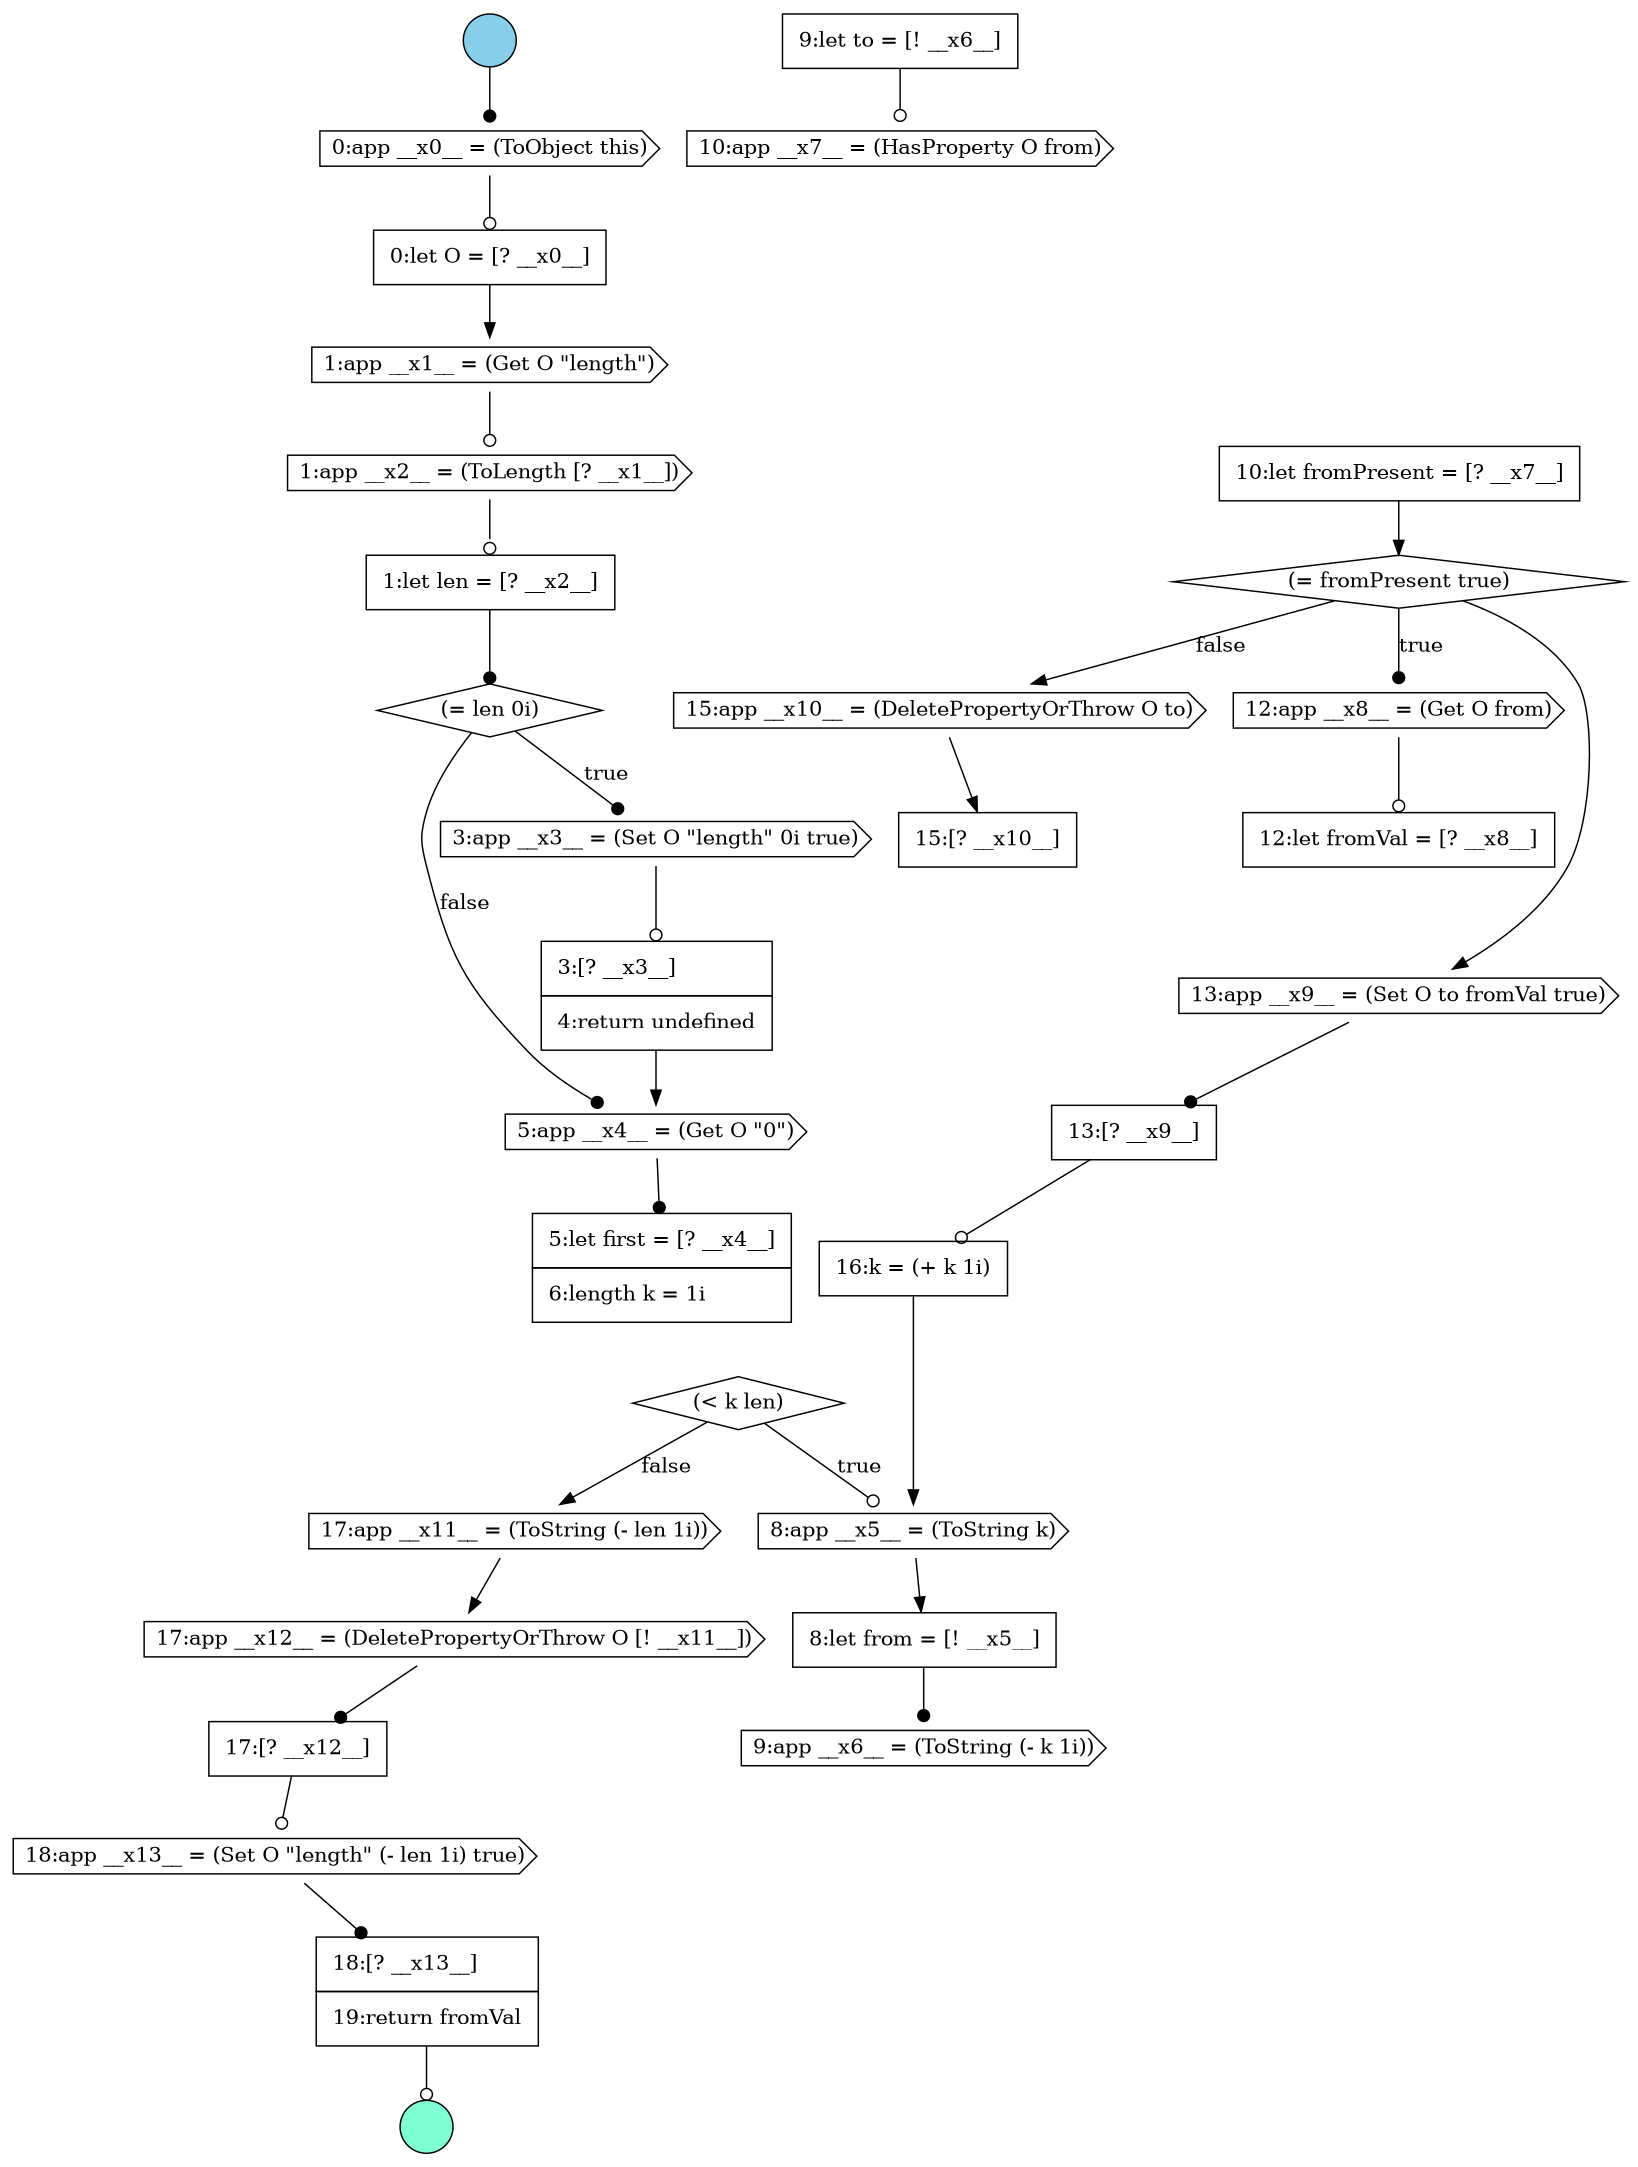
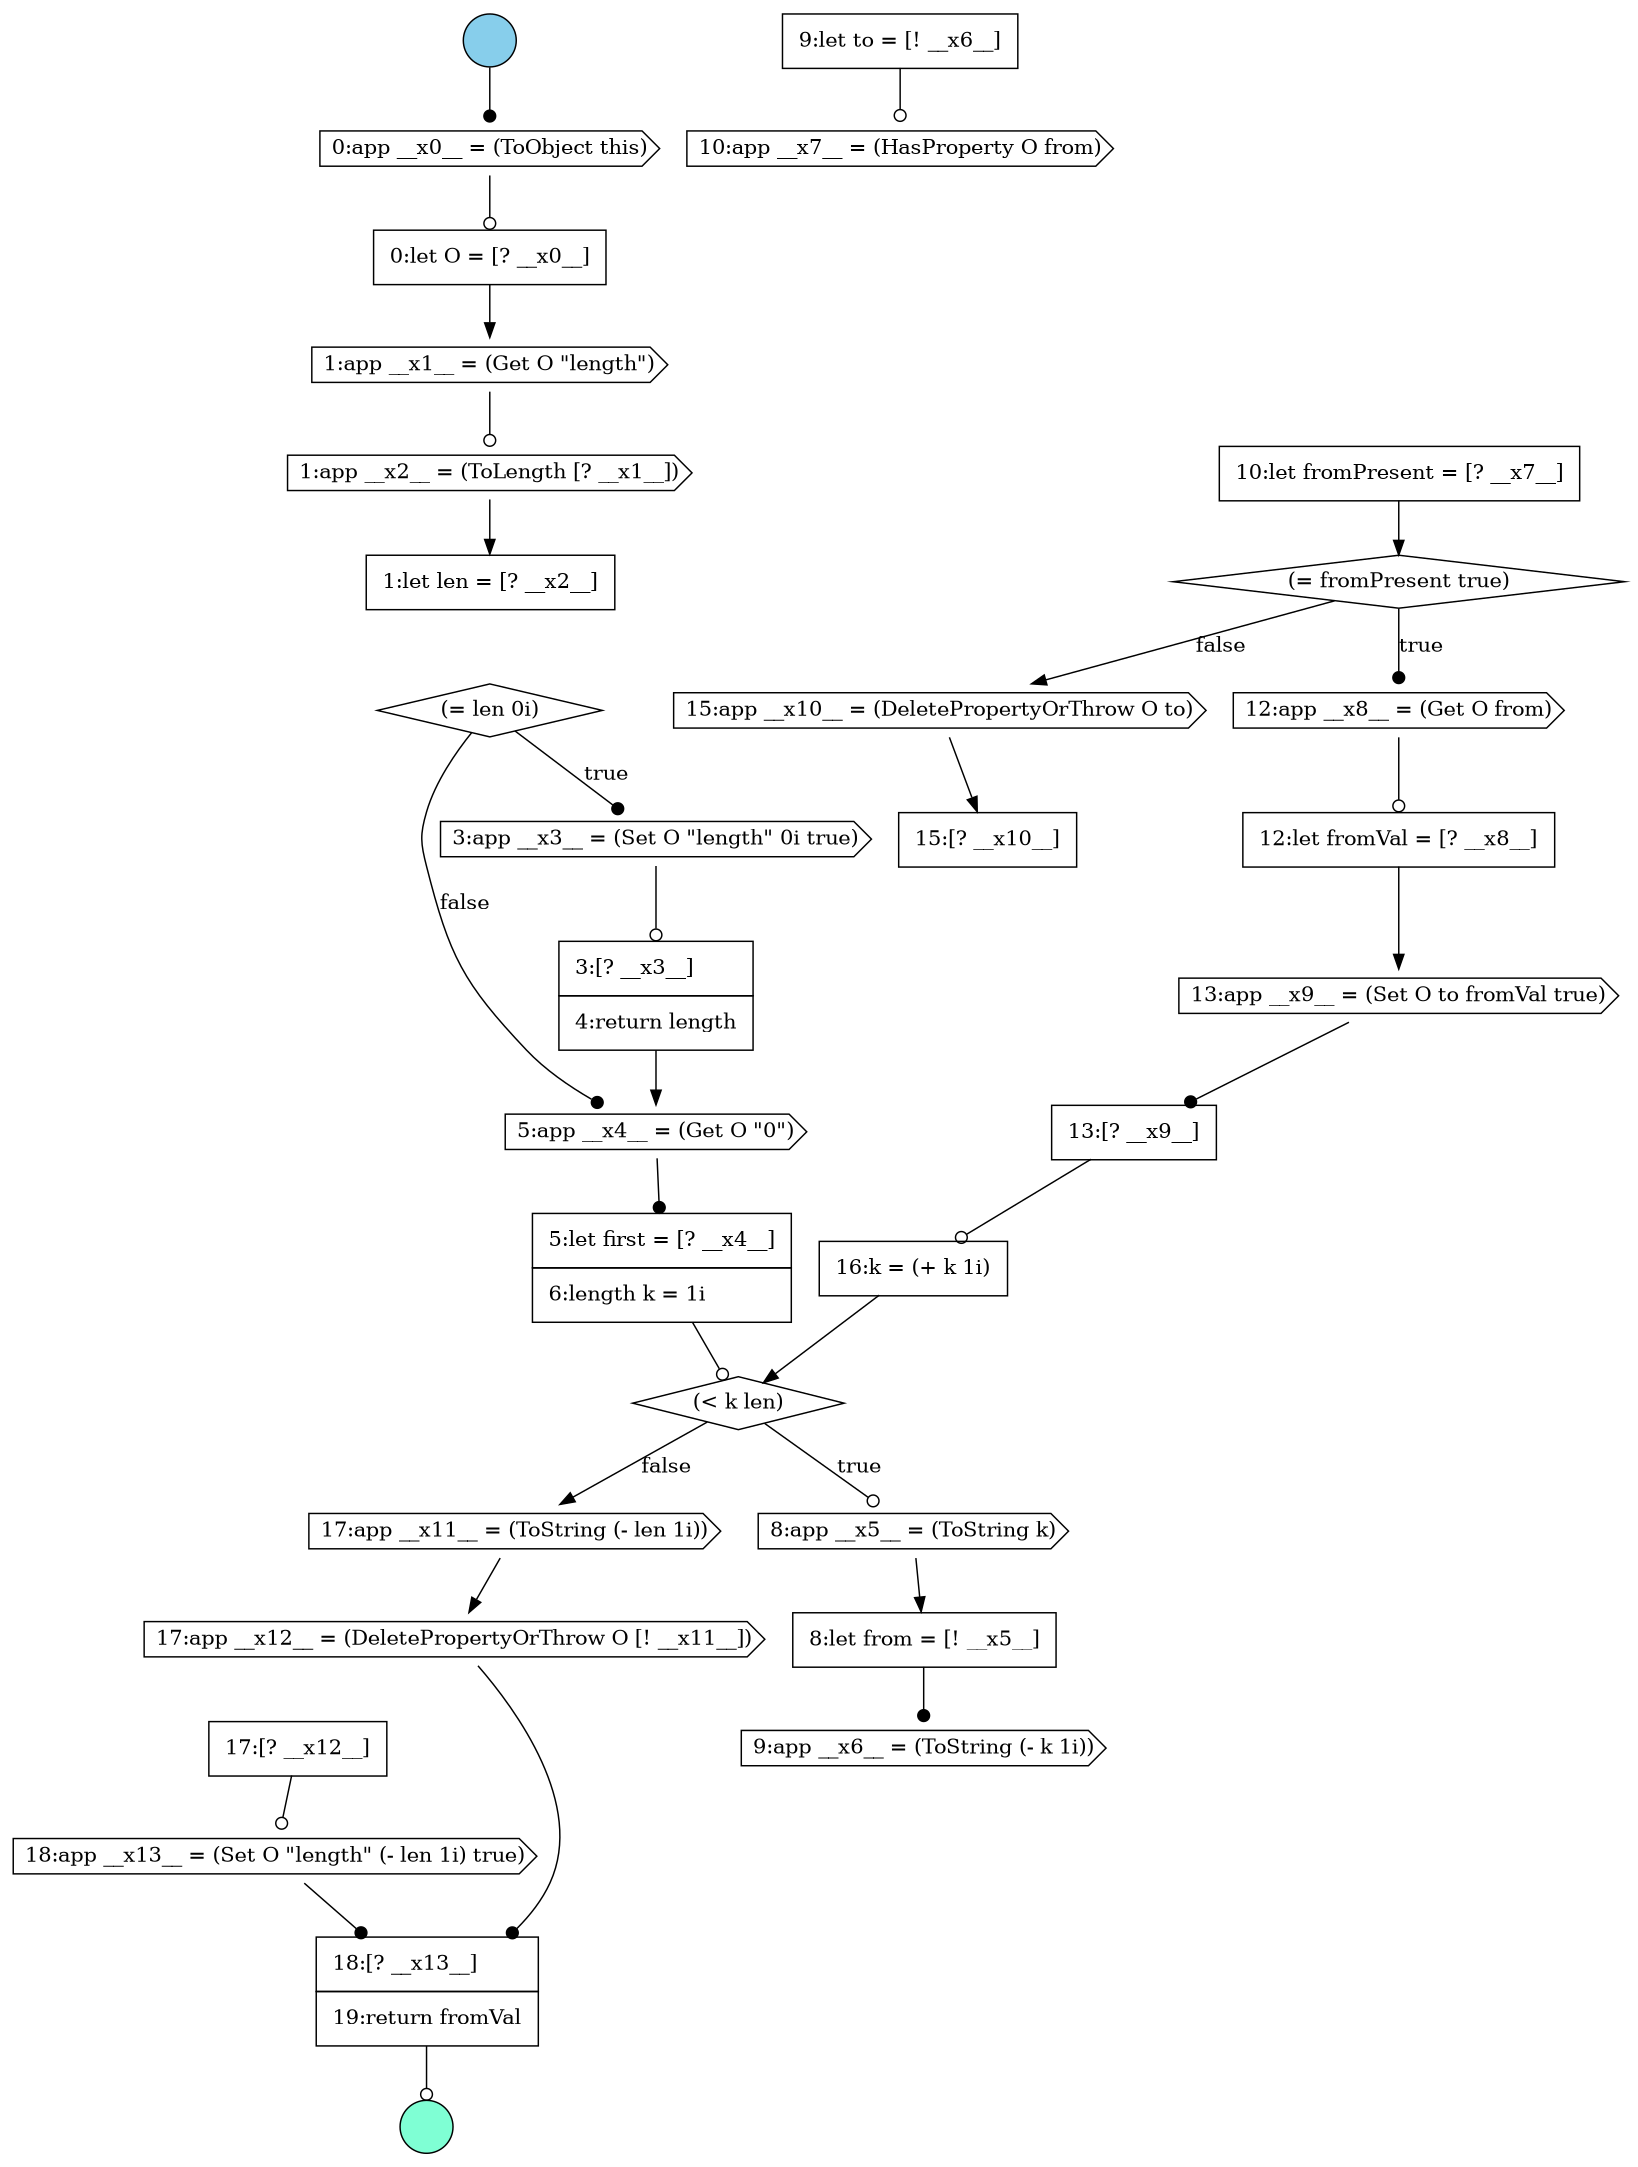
  digraph {
    node [color=black fillcolor=white shape=cds style=filled]
    edge [arrowhead=normal color=black]
    n1 [label=<<font color="black">15:app __x10__ = (DeletePropertyOrThrow O to)</font>>]
    n2 [label=<<font color="black">     <table border="0" cellborder="1" cellspacing="0" cellpadding="10">       <tr><td align="left">15:[? __x10__]</td></tr>     </table>   </font>> margin=0 shape=none]
    n3 [label=<<font color="black">     <table border="0" cellborder="1" cellspacing="0" cellpadding="10">       <tr><td align="left">8:let from = [! __x5__]</td></tr>     </table>   </font>> margin=0 shape=none]
    n4 [label=<<font color="black">9:app __x6__ = (ToString (- k 1i))</font>>]
    n5 [label=<<font color="black">     <table border="0" cellborder="1" cellspacing="0" cellpadding="10">       <tr><td align="left">9:let to = [! __x6__]</td></tr>     </table>   </font>> margin=0 shape=none]
    n6 [label=<<font color="black">10:app __x7__ = (HasProperty O from)</font>>]
    n7 [label=<<font color="black">(= len 0i)</font>> shape=diamond]
    n8 [label=<<font color="black">5:app __x4__ = (Get O &quot;0&quot;)</font>>]
    n9 [label=<<font color="black">3:app __x3__ = (Set O &quot;length&quot; 0i true)</font>>]
    n10 [label=<<font color="black">     <table border="0" cellborder="1" cellspacing="0" cellpadding="10">       <tr><td align="left">5:let first = [? __x4__]</td></tr>       <tr><td align="left">6:length k = 1i</td></tr>     </table>   </font>> margin=0 shape=none]
-   n11 [label=<<font color="black">     <table border="0" cellborder="1" cellspacing="0" cellpadding="10">       <tr><td align="left">3:[? __x3__]</td></tr>       <tr><td align="left">4:return undefined</td></tr>     </table>   </font>> margin=0 shape=none]
+   n11 [label=<<font color="black">     <table border="0" cellborder="1" cellspacing="0" cellpadding="10">       <tr><td align="left">3:[? __x3__]</td></tr>       <tr><td align="left">4:return length</td></tr>     </table>   </font>> margin=0 shape=none]
    n12 [label=<<font color="black">17:app __x11__ = (ToString (- len 1i))</font>>]
    n13 [label=<<font color="black">17:app __x12__ = (DeletePropertyOrThrow O [! __x11__])</font>>]
    n14 [label=<<font color="black">     <table border="0" cellborder="1" cellspacing="0" cellpadding="10">       <tr><td align="left">17:[? __x12__]</td></tr>     </table>   </font>> margin=0 shape=none]
    n15 [label=<<font color="black">(&lt; k len)</font>> shape=diamond]
    n16 [label=<<font color="black">(= fromPresent true)</font>> shape=diamond]
    n17 [label=<<font color="black">12:app __x8__ = (Get O from)</font>>]
    n18 [label=<<font color="black">     <table border="0" cellborder="1" cellspacing="0" cellpadding="10">       <tr><td align="left">12:let fromVal = [? __x8__]</td></tr>     </table>   </font>> margin=0 shape=none]
    n19 [label=<<font color="black">     <table border="0" cellborder="1" cellspacing="0" cellpadding="10">       <tr><td align="left">1:let len = [? __x2__]</td></tr>     </table>   </font>> margin=0 shape=none]
    n20 [label=<<font color="black">1:app __x2__ = (ToLength [? __x1__])</font>>]
    n21 [label=<<font color="black">8:app __x5__ = (ToString k)</font>>]
    n22 [label=<<font color="black">13:app __x9__ = (Set O to fromVal true)</font>>]
    n23 [label=<<font color="black">     <table border="0" cellborder="1" cellspacing="0" cellpadding="10">       <tr><td align="left">13:[? __x9__]</td></tr>     </table>   </font>> margin=0 shape=none]
    n24 [label=<<font color="black">     <table border="0" cellborder="1" cellspacing="0" cellpadding="10">       <tr><td align="left">16:k = (+ k 1i)</td></tr>     </table>   </font>> margin=0 shape=none]
    n25 [label=<<font color="black">18:app __x13__ = (Set O &quot;length&quot; (- len 1i) true)</font>>]
    n26 [label=<<font color="black">     <table border="0" cellborder="1" cellspacing="0" cellpadding="10">       <tr><td align="left">18:[? __x13__]</td></tr>       <tr><td align="left">19:return fromVal</td></tr>     </table>   </font>> margin=0 shape=none]
    n27 [label=<<font color="black">     <table border="0" cellborder="1" cellspacing="0" cellpadding="10">       <tr><td align="left">0:let O = [? __x0__]</td></tr>     </table>   </font>> margin=0 shape=none]
    n28 [label=<<font color="black">1:app __x1__ = (Get O &quot;length&quot;)</font>>]
    n29 [label=<<font color="black">     <table border="0" cellborder="1" cellspacing="0" cellpadding="10">       <tr><td align="left">10:let fromPresent = [? __x7__]</td></tr>     </table>   </font>> margin=0 shape=none]
    n30 [fillcolor=skyblue label=" " shape=circle]
    n31 [label=<<font color="black">0:app __x0__ = (ToObject this)</font>>]
    n32 [fillcolor=aquamarine label=" " shape=circle]
    n1 -> n2
    n3 -> n4 [arrowhead=dot]
    n5 -> n6 [arrowhead=odot]
    n7 -> n8 [arrowhead=dot label=<<font color="black">false</font>>]
    n7 -> n9 [arrowhead=dot label=<<font color="black">true</font>>]
    n8 -> n10 [arrowhead=dot]
    n9 -> n11 [arrowhead=odot]
+   n10 -> n15 [arrowhead=odot]
    n11 -> n8
    n12 -> n13
-   n13 -> n14 [arrowhead=dot]
+   n13 -> n26 [arrowhead=dot]
    n14 -> n25 [arrowhead=odot]
    n15 -> n12 [label=<<font color="black">false</font>>]
    n15 -> n21 [arrowhead=odot label=<<font color="black">true</font>>]
    n16 -> n1 [label=<<font color="black">false</font>>]
    n16 -> n17 [arrowhead=dot label=<<font color="black">true</font>>]
    n17 -> n18 [arrowhead=odot]
-   n16 -> n22
-   n19 -> n7 [arrowhead=dot]
-   n20 -> n19 [arrowhead=odot]
+   n18 -> n22
+   n20 -> n19
    n21 -> n3
    n22 -> n23 [arrowhead=dot]
    n23 -> n24 [arrowhead=odot]
-   n24 -> n21
+   n24 -> n15
    n25 -> n26 [arrowhead=dot]
    n26 -> n32 [arrowhead=odot]
    n27 -> n28
    n28 -> n20 [arrowhead=odot]
    n29 -> n16
    n30 -> n31 [arrowhead=dot]
    n31 -> n27 [arrowhead=odot]
  }
